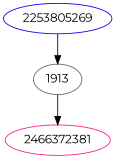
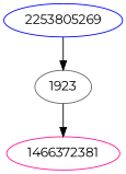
  strict digraph {
    fontname=Montserrat
    node [fontname=Montserrat]
    edge [fontname=Montserrat]
-   1923 [color=gray40 label=1913]
+   1923 [color=gray40]
    2253805269 [color=blue]
-   2466372381 [color=deeppink]
+   2466372381 [color=deeppink label=1466372381]
    1923 -> 2466372381
    2253805269 -> 1923
  }
